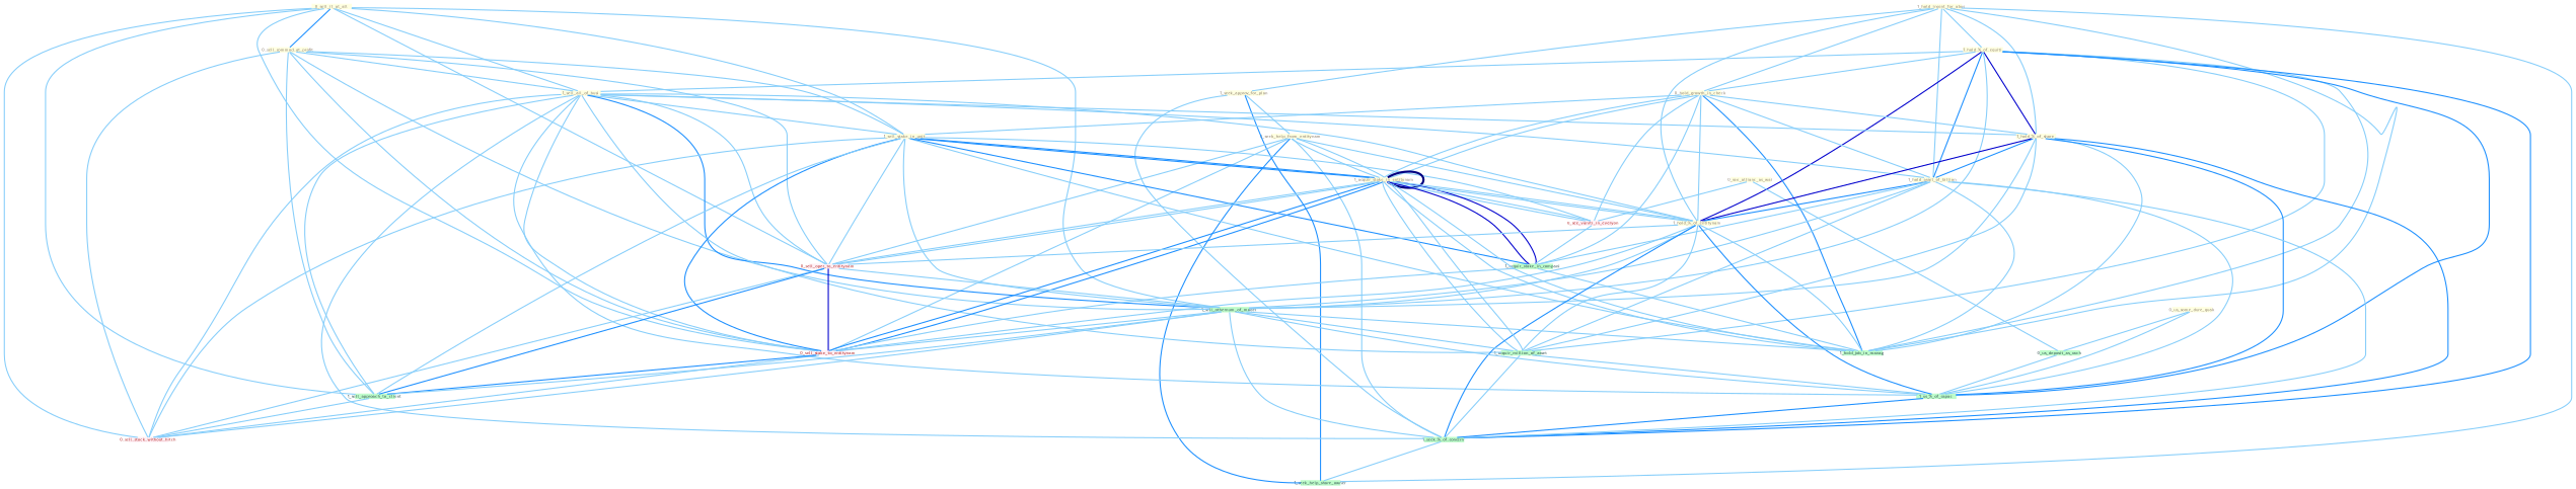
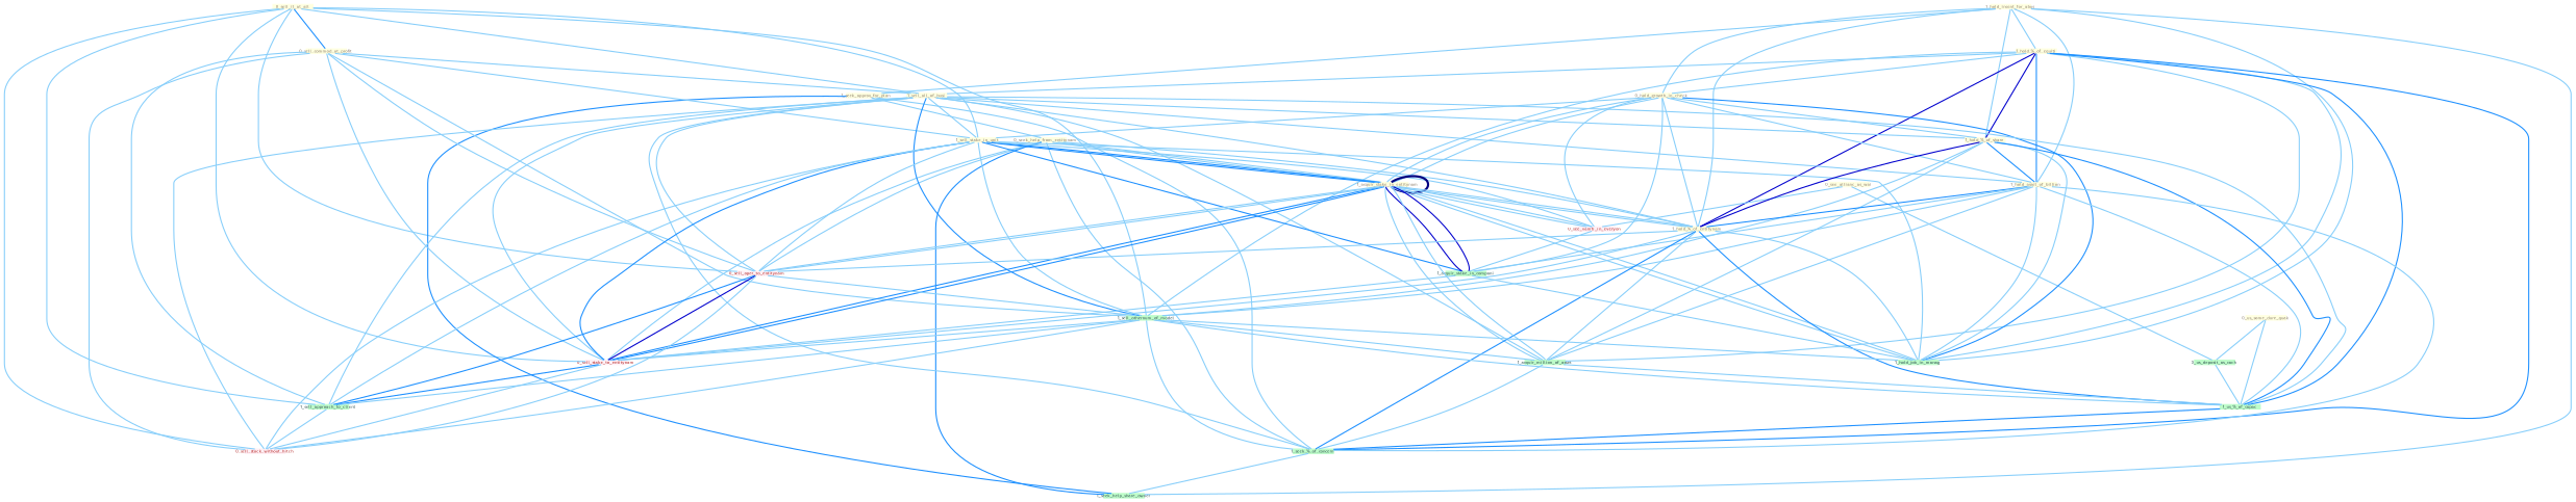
  graph {
    fontname="Fira Sans"
    node [color="#ffffe0" fixedsize=true fontcolor="#8b7d6b" fontname="Fira Sans" fontsize=4 shape=polygon style=filled]
    edge [color="#87cefa" fontname="Fira Sans" w=1]
    "0_sell_it_at_all " [height=.06 width=.5]
    "1_hold_incent_for_abus " [height=.06 width=.5]
    "1_hold_%_of_equiti " [height=.06 width=.5]
    "1_seek_approv_for_plan " [height=.06 width=.5]
    "0_us_some_dure_quak " [height=.06 width=.5]
    "0_seek_help_from_entitynam " [height=.06 width=.5]
    "0_sell_commod_at_profit " [height=.06 width=.5]
    "0_see_allianc_as_wai " [height=.06 width=.5]
    "0_hold_growth_in_check " [height=.06 width=.5]
    "1_sell_all_of_busi " [height=.06 width=.5]
    "1_sell_stake_in_unit " [height=.06 width=.5]
    "1_hold_%_of_share " [height=.06 width=.5]
    "1_hold_asset_of_billion " [height=.06 width=.5]
    "1_acquir_stake_in_entitynam " [height=.06 width=.5]
    "1_hold_%_of_entitynam " [height=.06 width=.5]
    "0_sell_oper_to_entitynam " [color="#fff0f5" fontcolor="#b22222" height=.06 width=.5]
    "0_see_vaniti_in_everyon " [color="#fff0f5" fontcolor="#b22222" height=.06 width=.5]
    "0_sell_stake_to_entitynam " [color="#fff0f5" fontcolor="#b22222" height=.06 width=.5]
    "0_sell_stock_without_hitch " [color="#fff0f5" fontcolor="#b22222" height=.06 width=.5]
    "1_sell_othernum_of_model " [color="#BDFCC9" fontcolor="#2f4f4f" height=.06 width=.5]
    "1_sell_approach_to_client " [color="#BDFCC9" fontcolor="#2f4f4f" height=.06 width=.5]
    "1_hold_job_in_manag " [color="#BDFCC9" fontcolor="#2f4f4f" height=.06 width=.5]
    n23 [color="#BDFCC9" fontcolor="#2f4f4f" height=.06 label="1_seek_help_share_owner" width=.5]
    "1_acquir_million_of_asset " [color="#BDFCC9" fontcolor="#2f4f4f" height=.06 width=.5]
    "1_us_%_of_capac " [color="#BDFCC9" fontcolor="#2f4f4f" height=.06 width=.5]
    "1_seek_%_of_concern " [color="#BDFCC9" fontcolor="#2f4f4f" height=.06 width=.5]
    "0_us_deposit_as_cach " [color="#BDFCC9" fontcolor="#2f4f4f" height=.06 width=.5]
    "1_acquir_stake_in_compani " [color="#BDFCC9" fontcolor="#2f4f4f" height=.06 width=.5]
    subgraph sub_1 {
      "0_sell_it_at_all "
      "1_hold_incent_for_abus "
      "1_hold_%_of_equiti "
      "1_seek_approv_for_plan "
      "0_us_some_dure_quak "
      "0_seek_help_from_entitynam "
      "0_sell_commod_at_profit "
      "0_see_allianc_as_wai "
      "0_hold_growth_in_check "
      "1_sell_all_of_busi "
      "1_sell_stake_in_unit "
      "1_hold_%_of_share "
      "1_hold_asset_of_billion "
      "1_acquir_stake_in_entitynam "
      "1_hold_%_of_entitynam "
    }
    subgraph sub_2 {
      "0_sell_oper_to_entitynam "
      "0_see_vaniti_in_everyon "
      "0_sell_stake_to_entitynam "
      "0_sell_stock_without_hitch "
    }
    "0_sell_it_at_all " -- "0_sell_commod_at_profit " [color="#1e90ff" w=2]
    "0_sell_it_at_all " -- "1_sell_all_of_busi "
    "0_sell_it_at_all " -- "1_sell_stake_in_unit "
    "0_sell_it_at_all " -- "0_sell_oper_to_entitynam "
    "0_sell_it_at_all " -- "0_sell_stake_to_entitynam "
    "0_sell_it_at_all " -- "0_sell_stock_without_hitch "
    "0_sell_it_at_all " -- "1_sell_othernum_of_model "
    "0_sell_it_at_all " -- "1_sell_approach_to_client "
    "1_hold_incent_for_abus " -- "1_hold_%_of_equiti "
    "1_hold_incent_for_abus " -- "1_seek_approv_for_plan "
    "1_hold_incent_for_abus " -- "0_hold_growth_in_check "
    "1_hold_incent_for_abus " -- "1_hold_%_of_share "
    "1_hold_incent_for_abus " -- "1_hold_asset_of_billion "
    "1_hold_incent_for_abus " -- "1_hold_%_of_entitynam "
    "1_hold_incent_for_abus " -- "1_hold_job_in_manag "
    "1_hold_incent_for_abus " -- n23
    "1_hold_%_of_equiti " -- "0_hold_growth_in_check "
    "1_hold_%_of_equiti " -- "1_sell_all_of_busi "
    "1_hold_%_of_equiti " -- "1_hold_%_of_share " [color="#0000cd" w=3]
    "1_hold_%_of_equiti " -- "1_hold_asset_of_billion " [color="#1e90ff" w=2]
    "1_hold_%_of_equiti " -- "1_hold_%_of_entitynam " [color="#0000cd" w=3]
    "1_hold_%_of_equiti " -- "1_sell_othernum_of_model "
    "1_hold_%_of_equiti " -- "1_hold_job_in_manag "
    "1_hold_%_of_equiti " -- "1_acquir_million_of_asset "
    "1_hold_%_of_equiti " -- "1_us_%_of_capac " [color="#1e90ff" w=2]
    "1_hold_%_of_equiti " -- "1_seek_%_of_concern " [color="#1e90ff" w=2]
    "1_seek_approv_for_plan " -- "0_seek_help_from_entitynam "
    "1_seek_approv_for_plan " -- n23 [color="#1e90ff" w=2]
    "1_seek_approv_for_plan " -- "1_seek_%_of_concern "
    "0_us_some_dure_quak " -- "1_us_%_of_capac "
    "0_us_some_dure_quak " -- "0_us_deposit_as_cach "
    "0_seek_help_from_entitynam " -- "1_acquir_stake_in_entitynam "
    "0_seek_help_from_entitynam " -- "1_acquir_stake_in_entitynam "
    "0_seek_help_from_entitynam " -- "1_hold_%_of_entitynam "
    "0_seek_help_from_entitynam " -- "0_sell_oper_to_entitynam "
    "0_seek_help_from_entitynam " -- "0_sell_stake_to_entitynam "
    "0_seek_help_from_entitynam " -- n23 [color="#1e90ff" w=2]
    "0_seek_help_from_entitynam " -- "1_seek_%_of_concern "
    "0_sell_commod_at_profit " -- "1_sell_all_of_busi "
    "0_sell_commod_at_profit " -- "1_sell_stake_in_unit "
    "0_sell_commod_at_profit " -- "0_sell_oper_to_entitynam "
    "0_sell_commod_at_profit " -- "0_sell_stake_to_entitynam "
    "0_sell_commod_at_profit " -- "0_sell_stock_without_hitch "
    "0_sell_commod_at_profit " -- "1_sell_othernum_of_model "
    "0_sell_commod_at_profit " -- "1_sell_approach_to_client "
    "0_see_allianc_as_wai " -- "0_see_vaniti_in_everyon "
    "0_see_allianc_as_wai " -- "0_us_deposit_as_cach "
    "0_hold_growth_in_check " -- "1_sell_stake_in_unit "
    "0_hold_growth_in_check " -- "1_hold_%_of_share "
    "0_hold_growth_in_check " -- "1_hold_asset_of_billion "
    "0_hold_growth_in_check " -- "1_acquir_stake_in_entitynam "
    "0_hold_growth_in_check " -- "1_acquir_stake_in_entitynam "
    "0_hold_growth_in_check " -- "1_hold_%_of_entitynam "
    "0_hold_growth_in_check " -- "0_see_vaniti_in_everyon "
    "0_hold_growth_in_check " -- "1_hold_job_in_manag " [color="#1e90ff" w=2]
    "0_hold_growth_in_check " -- "1_acquir_stake_in_compani "
    "1_sell_all_of_busi " -- "1_sell_stake_in_unit "
    "1_sell_all_of_busi " -- "1_hold_%_of_share "
    "1_sell_all_of_busi " -- "1_hold_asset_of_billion "
    "1_sell_all_of_busi " -- "1_hold_%_of_entitynam "
    "1_sell_all_of_busi " -- "0_sell_oper_to_entitynam "
    "1_sell_all_of_busi " -- "0_sell_stake_to_entitynam "
    "1_sell_all_of_busi " -- "0_sell_stock_without_hitch "
    "1_sell_all_of_busi " -- "1_sell_othernum_of_model " [color="#1e90ff" w=2]
    "1_sell_all_of_busi " -- "1_sell_approach_to_client "
    "1_sell_all_of_busi " -- "1_acquir_million_of_asset "
    "1_sell_all_of_busi " -- "1_us_%_of_capac "
    "1_sell_all_of_busi " -- "1_seek_%_of_concern "
    "1_sell_stake_in_unit " -- "1_acquir_stake_in_entitynam " [color="#1e90ff" w=2]
    "1_sell_stake_in_unit " -- "1_acquir_stake_in_entitynam " [color="#1e90ff" w=2]
    "1_sell_stake_in_unit " -- "0_sell_oper_to_entitynam "
    "1_sell_stake_in_unit " -- "0_see_vaniti_in_everyon "
    "1_sell_stake_in_unit " -- "0_sell_stake_to_entitynam " [color="#1e90ff" w=2]
    "1_sell_stake_in_unit " -- "0_sell_stock_without_hitch "
    "1_sell_stake_in_unit " -- "1_sell_othernum_of_model "
    "1_sell_stake_in_unit " -- "1_sell_approach_to_client "
    "1_sell_stake_in_unit " -- "1_hold_job_in_manag "
    "1_sell_stake_in_unit " -- "1_acquir_stake_in_compani " [color="#1e90ff" w=2]
    "1_hold_%_of_share " -- "1_hold_asset_of_billion " [color="#1e90ff" w=2]
    "1_hold_%_of_share " -- "1_hold_%_of_entitynam " [color="#0000cd" w=3]
    "1_hold_%_of_share " -- "1_sell_othernum_of_model "
    "1_hold_%_of_share " -- "1_hold_job_in_manag "
    "1_hold_%_of_share " -- "1_acquir_million_of_asset "
    "1_hold_%_of_share " -- "1_us_%_of_capac " [color="#1e90ff" w=2]
-   "1_hold_%_of_share " -- "1_seek_%_of_concern " [color="#1e90ff" w=2]
    "1_hold_asset_of_billion " -- "1_hold_%_of_entitynam " [color="#1e90ff" w=2]
    "1_hold_asset_of_billion " -- "1_sell_othernum_of_model "
    "1_hold_asset_of_billion " -- "1_hold_job_in_manag "
    "1_hold_asset_of_billion " -- "1_acquir_million_of_asset "
    "1_hold_asset_of_billion " -- "1_us_%_of_capac "
    "1_hold_asset_of_billion " -- "1_seek_%_of_concern "
    "1_hold_asset_of_billion " -- "1_acquir_stake_in_compani "
    "1_acquir_stake_in_entitynam " -- "1_acquir_stake_in_entitynam " [color="#000080" style=bold w=4]
    "1_acquir_stake_in_entitynam " -- "1_hold_%_of_entitynam "
    "1_acquir_stake_in_entitynam " -- "0_sell_oper_to_entitynam "
    "1_acquir_stake_in_entitynam " -- "0_see_vaniti_in_everyon "
    "1_acquir_stake_in_entitynam " -- "0_sell_stake_to_entitynam " [color="#1e90ff" w=2]
    "1_acquir_stake_in_entitynam " -- "0_sell_stake_to_entitynam " [color="#1e90ff" w=2]
    "1_acquir_stake_in_entitynam " -- "1_hold_job_in_manag "
    "1_acquir_stake_in_entitynam " -- "1_hold_job_in_manag "
    "1_acquir_stake_in_entitynam " -- "1_acquir_million_of_asset "
    "1_acquir_stake_in_entitynam " -- "1_acquir_stake_in_compani " [color="#0000cd" w=3]
    "1_acquir_stake_in_entitynam " -- "1_acquir_stake_in_compani " [color="#0000cd" w=3]
    "1_hold_%_of_entitynam " -- "1_acquir_stake_in_entitynam "
    "1_hold_%_of_entitynam " -- "0_sell_oper_to_entitynam "
    "1_hold_%_of_entitynam " -- "0_sell_stake_to_entitynam "
-   "1_hold_%_of_entitynam " -- "1_sell_othernum_of_model "
    "1_hold_%_of_entitynam " -- "1_hold_job_in_manag "
    "1_hold_%_of_entitynam " -- "1_acquir_million_of_asset "
    "1_hold_%_of_entitynam " -- "1_us_%_of_capac " [color="#1e90ff" w=2]
    "1_hold_%_of_entitynam " -- "1_seek_%_of_concern " [color="#1e90ff" w=2]
    "0_sell_oper_to_entitynam " -- "1_acquir_stake_in_entitynam "
    "0_sell_oper_to_entitynam " -- "0_sell_stake_to_entitynam " [color="#0000cd" w=3]
    "0_sell_oper_to_entitynam " -- "0_sell_stock_without_hitch "
    "0_sell_oper_to_entitynam " -- "1_sell_othernum_of_model "
    "0_sell_oper_to_entitynam " -- "1_sell_approach_to_client " [color="#1e90ff" w=2]
    "0_see_vaniti_in_everyon " -- "1_acquir_stake_in_entitynam "
    "0_see_vaniti_in_everyon " -- "1_acquir_stake_in_compani "
    "0_sell_stake_to_entitynam " -- "0_sell_stock_without_hitch "
    "0_sell_stake_to_entitynam " -- "1_sell_approach_to_client " [color="#1e90ff" w=2]
    "1_sell_othernum_of_model " -- "0_sell_stake_to_entitynam "
    "1_sell_othernum_of_model " -- "0_sell_stock_without_hitch "
    "1_sell_othernum_of_model " -- "1_sell_approach_to_client "
    "1_sell_othernum_of_model " -- "1_hold_job_in_manag "
    "1_sell_othernum_of_model " -- "1_acquir_million_of_asset "
    "1_sell_othernum_of_model " -- "1_us_%_of_capac "
    "1_sell_othernum_of_model " -- "1_seek_%_of_concern "
    "1_sell_approach_to_client " -- "0_sell_stock_without_hitch "
    "1_acquir_million_of_asset " -- "1_acquir_stake_in_entitynam "
    "1_acquir_million_of_asset " -- "1_us_%_of_capac "
    "1_acquir_million_of_asset " -- "1_seek_%_of_concern "
    "1_us_%_of_capac " -- "1_seek_%_of_concern " [color="#1e90ff" w=2]
    "1_seek_%_of_concern " -- n23
    "0_us_deposit_as_cach " -- "1_us_%_of_capac "
    "1_acquir_stake_in_compani " -- "0_sell_stake_to_entitynam "
    "1_acquir_stake_in_compani " -- "1_hold_job_in_manag "
  }
